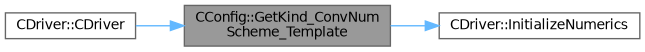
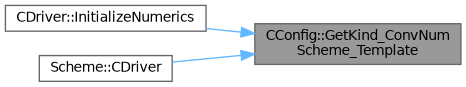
  digraph {
    rankdir=RL
    node [color=grey40 fillcolor=white fontname=Helvetica fontsize=10 shape=box style=filled]
    edge [color=steelblue1 dir=back fontname=Helvetica fontsize=10 labelfontname=Helvetica labelfontsize=10 style=solid]
    n1 [color=gray40 fillcolor=grey60 fontcolor=black height=0.2 label="CConfig::GetKind_ConvNum\lScheme_Template" width=0.4]
    n2 [height=0.2 label="CDriver::InitializeNumerics" width=0.4]
-   n3 [height=0.2 label="CDriver::CDriver" width=0.4]
-   n2 -> n1
+   n3 [height=0.2 label="Scheme::CDriver" width=0.4]
+   n1 -> n2
    n1 -> n3
  }
